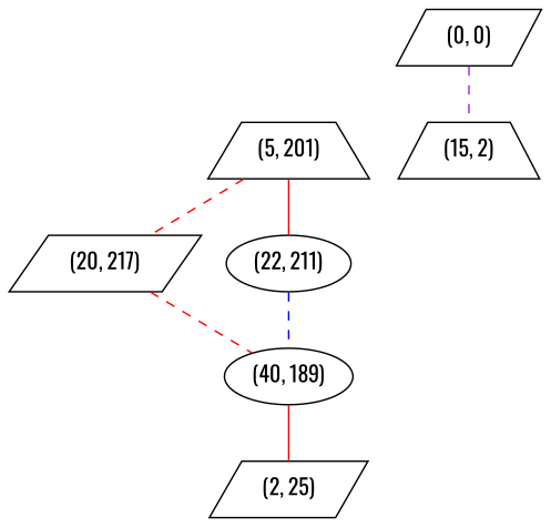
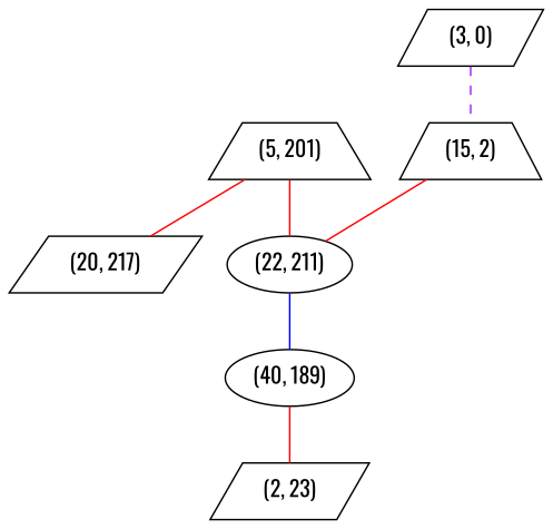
  graph {
    fontname=Oswald
    node [fontname=Oswald shape=parallelogram]
    edge [color=red fontname=Oswald style=solid weight=1]
    "(5, 201)" [shape=trapezium]
    "(20, 217)"
    "(22, 211)" [shape=ellipse]
    "(40, 189)" [shape=ellipse]
    "(15, 2)" [shape=trapezium]
-   "(0, 0)"
-   "(2, 25)"
-   "(5, 201)" -- "(20, 217)" [style=dashed]
+   "(0, 0)" [label="(3, 0)"]
+   "(2, 25)" [label="(2, 23)"]
+   "(5, 201)" -- "(20, 217)"
    "(5, 201)" -- "(22, 211)" [weight=3]
-   "(20, 217)" -- "(40, 189)" [style=dashed]
-   "(22, 211)" -- "(40, 189)" [color=blue style=dashed weight=3]
+   "(22, 211)" -- "(40, 189)" [color=blue weight=3]
    "(40, 189)" -- "(2, 25)" [weight=3]
+   "(15, 2)" -- "(22, 211)"
    "(0, 0)" -- "(15, 2)" [color=purple style=dashed weight=4]
  }
